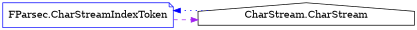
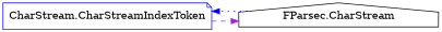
  digraph {
    fontsize=10
    rankdir=LR
-   "FParsec.CharStreamIndexToken" [color=blue shape=note]
-   "FParsec.CharStream" [color=black shape=house label="CharStream.CharStream"]
+   "FParsec.CharStreamIndexToken" [color=blue shape=note label="CharStream.CharStreamIndexToken"]
+   "FParsec.CharStream" [color=black shape=house]
    subgraph sub_1 {
      rank=none
      "FParsec.CharStreamIndexToken"
    }
    subgraph sub_2 {
      rank=none
      "FParsec.CharStream"
    }
    "FParsec.CharStreamIndexToken" -> "FParsec.CharStream" [color=purple style=dashed]
    "FParsec.CharStream" -> "FParsec.CharStreamIndexToken" [color=blue style=dotted]
  }
